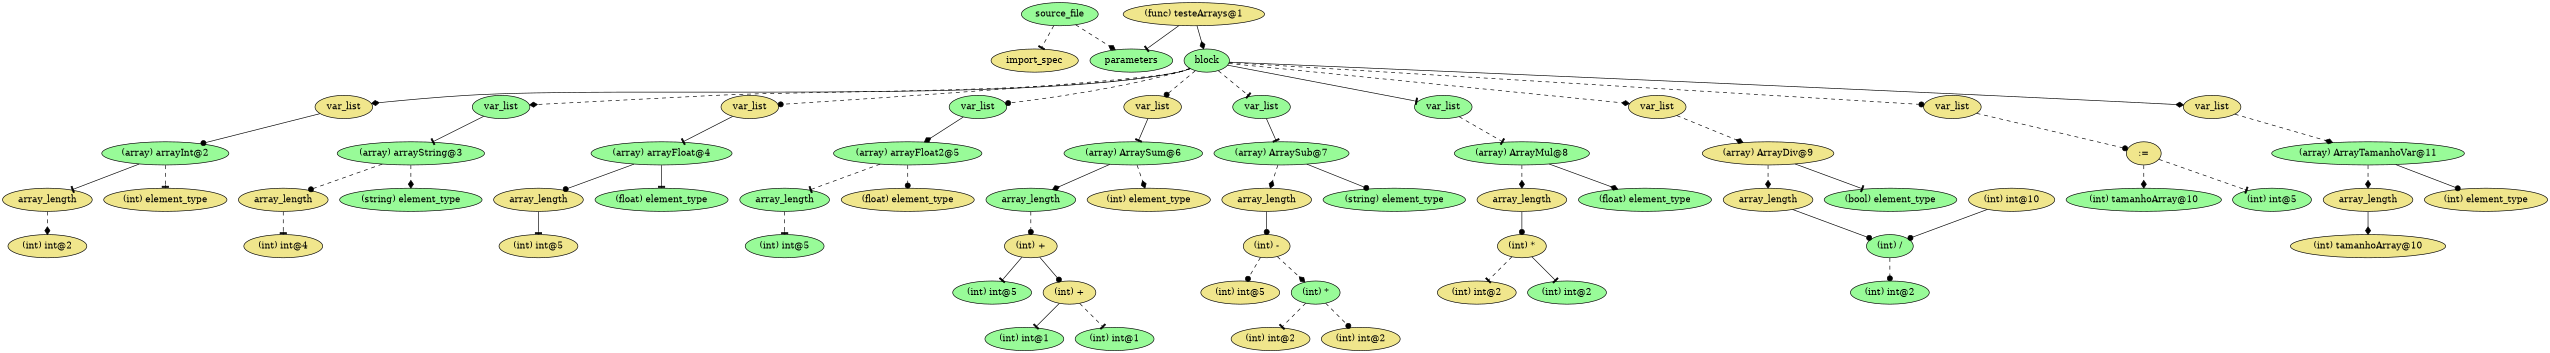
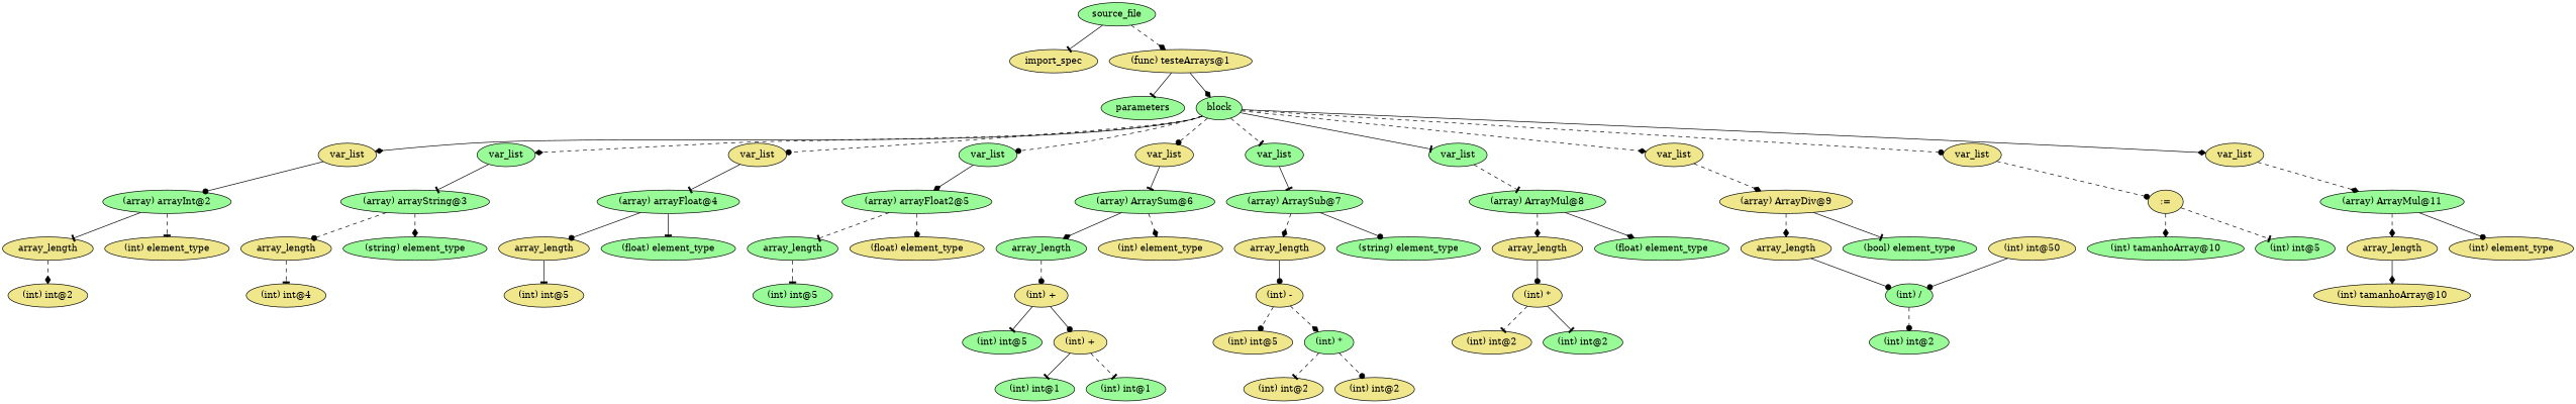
  digraph {
    ordering=out
    node [fillcolor=khaki style=filled]
    edge [arrowhead=tee style=dashed]
    n1 [fillcolor=palegreen label=source_file]
    n2 [label=import_spec]
    n3 [label="(func) testeArrays@1"]
    n4 [fillcolor=palegreen label=parameters]
    n5 [fillcolor=palegreen label=block]
    n6 [label=var_list]
    n7 [fillcolor=palegreen label=var_list]
    n8 [label=var_list]
    n9 [fillcolor=palegreen label=var_list]
    n10 [label=var_list]
    n11 [fillcolor=palegreen label=var_list]
    n12 [fillcolor=palegreen label=var_list]
    n13 [label=var_list]
    n14 [label=var_list]
    n15 [label=var_list]
    n16 [fillcolor=palegreen label="(array) arrayInt@2"]
    n17 [fillcolor=palegreen label="(array) arrayString@3"]
    n18 [fillcolor=palegreen label="(array) arrayFloat@4"]
    n19 [fillcolor=palegreen label="(array) arrayFloat2@5"]
    n20 [fillcolor=palegreen label="(array) ArraySum@6"]
    n21 [fillcolor=palegreen label="(array) ArraySub@7"]
    n22 [fillcolor=palegreen label="(array) ArrayMul@8"]
    n23 [label="(array) ArrayDiv@9"]
    n24 [label=":="]
-   n25 [fillcolor=palegreen label="(array) ArrayTamanhoVar@11"]
+   n25 [fillcolor=palegreen label="(array) ArrayMul@11"]
    n26 [label=array_length]
    n27 [label="(int) element_type"]
    n28 [label="(int) int@2"]
    n29 [label=array_length]
    n30 [fillcolor=palegreen label="(string) element_type"]
    n31 [label="(int) int@4"]
    n32 [label=array_length]
    n33 [fillcolor=palegreen label="(float) element_type"]
    n34 [label="(int) int@5"]
    n35 [fillcolor=palegreen label=array_length]
    n36 [label="(float) element_type"]
    n37 [fillcolor=palegreen label="(int) int@5"]
    n38 [fillcolor=palegreen label=array_length]
    n39 [label="(int) element_type"]
    n40 [label="(int) +"]
    n41 [fillcolor=palegreen label="(int) int@5"]
    n42 [label="(int) +"]
    n43 [fillcolor=palegreen label="(int) int@1"]
    n44 [fillcolor=palegreen label="(int) int@1"]
    n45 [label=array_length]
    n46 [fillcolor=palegreen label="(string) element_type"]
    n47 [label="(int) -"]
    n48 [label="(int) int@5"]
    n49 [fillcolor=palegreen label="(int) *"]
    n50 [label="(int) int@2"]
    n51 [label="(int) int@2"]
    n52 [label=array_length]
    n53 [fillcolor=palegreen label="(float) element_type"]
    n54 [label="(int) *"]
    n55 [label="(int) int@2"]
    n56 [fillcolor=palegreen label="(int) int@2"]
    n57 [label=array_length]
    n58 [fillcolor=palegreen label="(bool) element_type"]
    n59 [fillcolor=palegreen label="(int) /"]
    n60 [fillcolor=palegreen label="(int) int@2"]
-   n61 [label="(int) int@10"]
+   n61 [label="(int) int@50"]
    n62 [fillcolor=palegreen label="(int) tamanhoArray@10"]
    n63 [fillcolor=palegreen label="(int) int@5"]
    n64 [label=array_length]
    n65 [label="(int) element_type"]
    n66 [label="(int) tamanhoArray@10"]
-   n1 -> n2
-   n1 -> n4 [arrowhead=diamond]
+   n1 -> n2 [style=solid]
+   n1 -> n3 [arrowhead=diamond]
    n3 -> n4 [style=solid]
    n3 -> n5 [arrowhead=diamond style=solid]
    n5 -> n6 [arrowhead=diamond style=solid]
    n5 -> n7 [arrowhead=diamond]
    n5 -> n8 [arrowhead=dot]
    n5 -> n9 [arrowhead=dot]
    n5 -> n10 [arrowhead=dot]
    n5 -> n11
    n5 -> n12 [style=solid]
    n5 -> n13 [arrowhead=diamond]
    n5 -> n14 [arrowhead=dot]
    n5 -> n15 [arrowhead=diamond style=solid]
    n6 -> n16 [arrowhead=dot style=solid]
    n7 -> n17 [style=solid]
    n8 -> n18 [style=solid]
    n9 -> n19 [arrowhead=diamond style=solid]
    n10 -> n20 [style=solid]
    n11 -> n21 [style=solid]
    n12 -> n22
    n13 -> n23 [arrowhead=diamond]
    n14 -> n24 [arrowhead=dot]
    n15 -> n25 [arrowhead=diamond]
    n16 -> n26 [style=solid]
    n16 -> n27
    n17 -> n29 [arrowhead=dot]
    n17 -> n30 [arrowhead=diamond]
    n18 -> n32 [arrowhead=dot style=solid]
    n18 -> n33 [style=solid]
    n19 -> n35
    n19 -> n36 [arrowhead=dot]
    n20 -> n38 [arrowhead=diamond style=solid]
    n20 -> n39 [arrowhead=diamond]
    n21 -> n45 [arrowhead=diamond]
    n21 -> n46 [arrowhead=dot style=solid]
    n22 -> n52 [arrowhead=diamond]
    n22 -> n53 [arrowhead=diamond style=solid]
    n23 -> n57 [arrowhead=diamond]
    n23 -> n58 [style=solid]
    n24 -> n62 [arrowhead=diamond]
    n24 -> n63
    n25 -> n64 [arrowhead=diamond]
    n25 -> n65 [arrowhead=dot style=solid]
    n26 -> n28 [arrowhead=diamond]
    n29 -> n31
    n32 -> n34 [style=solid]
    n35 -> n37
    n38 -> n40 [arrowhead=dot]
    n40 -> n41 [style=solid]
    n40 -> n42 [arrowhead=dot style=solid]
    n42 -> n43 [style=solid]
    n42 -> n44
    n45 -> n47 [arrowhead=dot style=solid]
    n47 -> n48 [arrowhead=dot]
    n47 -> n49 [arrowhead=diamond]
    n49 -> n50
    n49 -> n51 [arrowhead=dot]
    n52 -> n54 [arrowhead=dot style=solid]
    n54 -> n55
    n54 -> n56 [style=solid]
    n57 -> n59 [arrowhead=dot style=solid]
    n59 -> n60 [arrowhead=dot]
    n61 -> n59 [arrowhead=dot style=solid]
    n64 -> n66 [arrowhead=diamond style=solid]
  }
